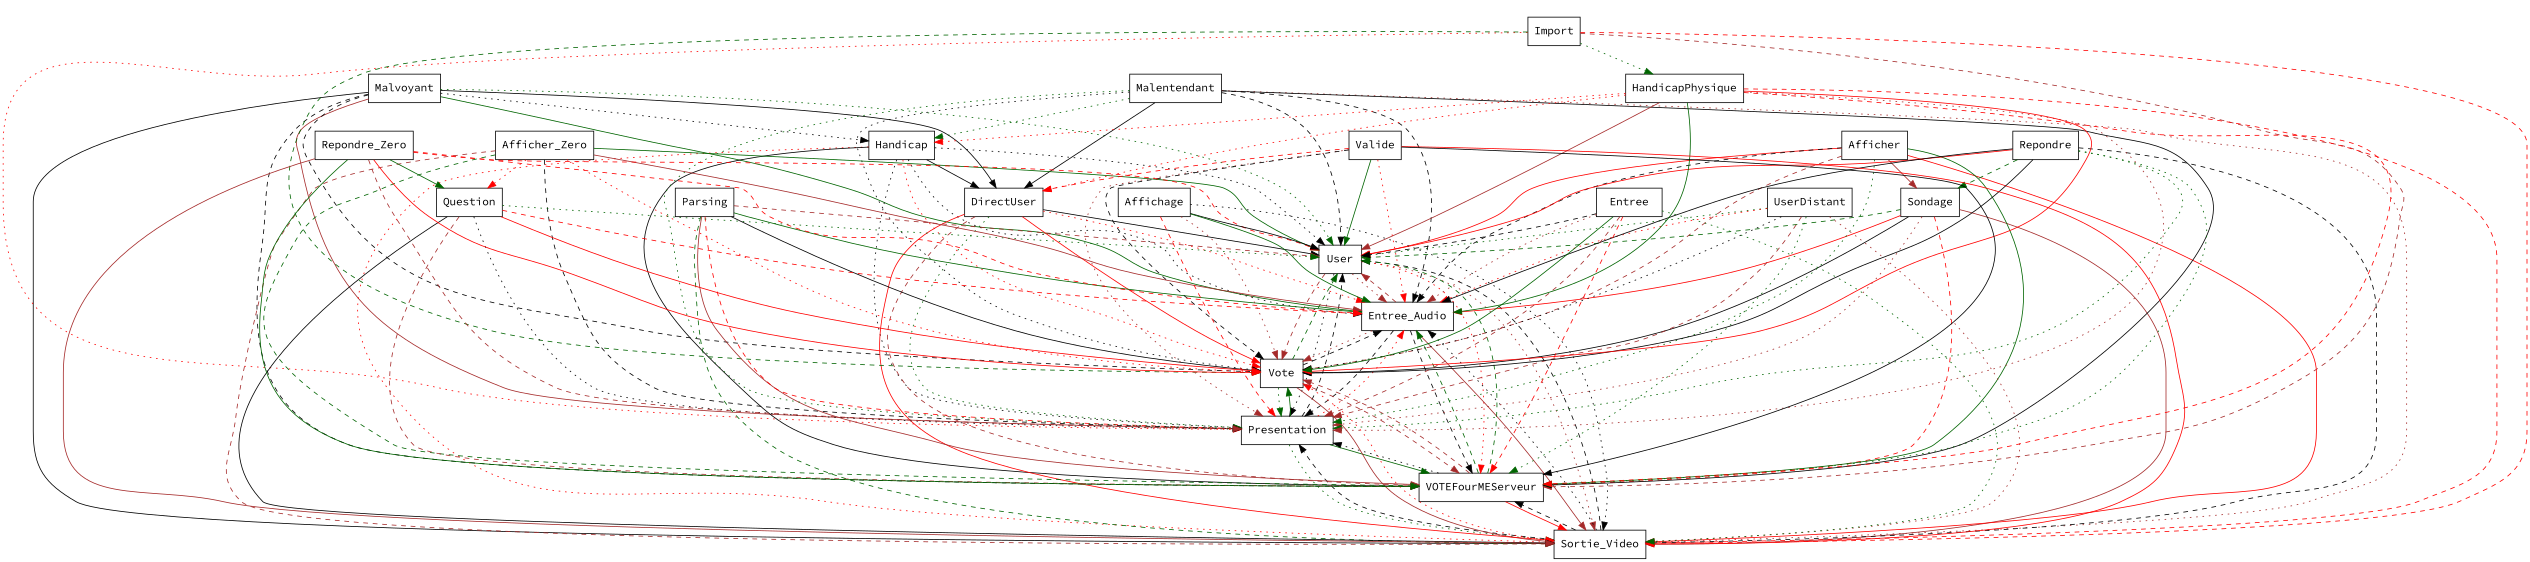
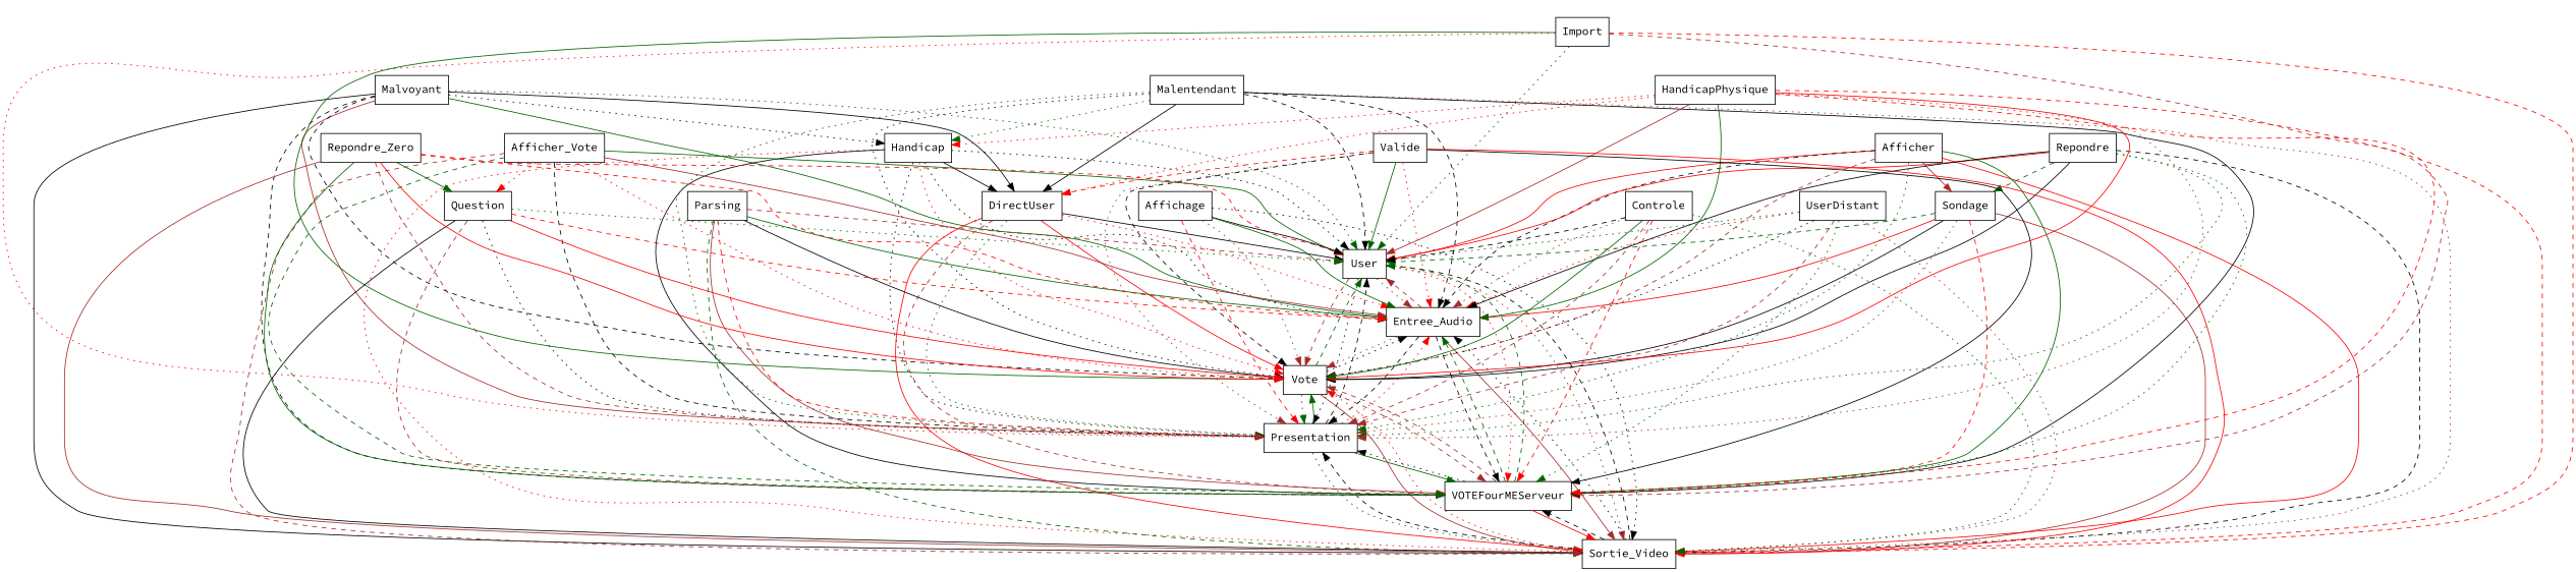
  digraph {
    fontname="Source Code Pro"
    rankdir=TB
    node [fontname="Source Code Pro" shape=box]
    edge [arrowhead=normal color=black fontname="Source Code Pro" style=dotted]
    n1 [label=User]
    n2 [label=Entree_Audio]
    n3 [label=Sortie_Video]
    n4 [label=VOTEFourMEServeur]
    n5 [label=Presentation]
    n6 [label=Vote]
    n7 [label=Malvoyant]
    n8 [label=Handicap]
    n9 [label=DirectUser]
    n10 [label=Import]
    n11 [label=Sondage]
    n12 [label=Afficher]
    n13 [label=UserDistant]
    n14 [label=Parsing]
    n15 [label=Malentendant]
-   n16 [label=Afficher_Zero]
+   n16 [label=Afficher_Vote]
    n17 [label=Question]
    n18 [label=Repondre]
    n19 [label=HandicapPhysique]
    n20 [label=Valide]
    n21 [label=Repondre_Zero]
-   n22 [label=Entree]
+   n22 [label=Controle]
    n23 [label=Affichage]
    n1 -> n2 [color=brown]
    n1 -> n3 [color=brown]
    n1 -> n4 [color=red]
    n1 -> n5
    n1 -> n6 [color=brown style=dashed]
    n2 -> n1 [color=brown style=dashed]
    n2 -> n3 [color=brown style=solid]
    n2 -> n4 [style=dashed]
    n2 -> n5 [style=dashed]
    n2 -> n6 [color=brown]
    n3 -> n1 [style=dashed]
    n3 -> n2
    n3 -> n4 [style=dashed]
    n3 -> n5 [style=dashed]
    n3 -> n6 [color=red]
    n4 -> n1 [color=darkgreen style=dashed]
    n4 -> n2 [color=darkgreen style=dashed]
    n4 -> n3 [color=red style=solid]
    n4 -> n5
    n4 -> n6 [color=brown style=dashed]
    n5 -> n1 [style=dashed]
    n5 -> n2 [color=red]
    n5 -> n3 [color=darkgreen]
    n5 -> n4 [color=darkgreen style=solid]
    n5 -> n6 [color=darkgreen style=solid]
    n6 -> n1 [color=darkgreen style=dashed]
-   n6 -> n2 [style=dashed]
+   n6 -> n2
    n6 -> n3 [color=brown style=solid]
    n6 -> n4 [color=brown style=dashed]
    n6 -> n5 [color=darkgreen]
    n7 -> n1 [color=darkgreen]
    n7 -> n2 [color=darkgreen style=solid]
    n7 -> n3 [style=solid]
    n7 -> n4 [style=dashed]
    n7 -> n5 [color=brown style=solid]
    n7 -> n6 [style=dashed]
    n7 -> n8
    n7 -> n9 [style=solid]
    n8 -> n1
    n8 -> n2
    n8 -> n3 [color=red]
    n8 -> n4 [style=solid]
    n8 -> n5
    n8 -> n6 [color=red]
    n8 -> n9 [style=solid]
    n9 -> n1 [style=solid]
    n9 -> n2 [color=red]
    n9 -> n3 [color=red style=solid]
    n9 -> n4 [color=brown style=dashed]
    n9 -> n5 [color=darkgreen]
    n9 -> n6 [color=red style=solid]
-   n10 -> n19 [color=darkgreen]
+   n10 -> n1 [color=darkgreen]
    n10 -> n3 [color=red style=dashed]
    n10 -> n4 [color=brown style=dashed]
    n10 -> n5 [color=red]
-   n10 -> n6 [color=darkgreen style=dashed]
+   n10 -> n6 [color=darkgreen style=solid]
    n11 -> n1 [color=darkgreen style=dashed]
    n11 -> n2 [color=red style=solid]
    n11 -> n3 [color=brown style=solid]
    n11 -> n4 [color=red style=dashed]
    n11 -> n5 [color=brown]
    n11 -> n6 [style=solid]
    n12 -> n1 [color=red style=solid]
    n12 -> n2 [style=dashed]
    n12 -> n3 [color=red style=solid]
    n12 -> n4 [color=darkgreen style=solid]
    n12 -> n5 [color=darkgreen]
    n12 -> n6 [color=brown style=dashed]
    n12 -> n11 [color=brown style=solid]
    n13 -> n1 [color=darkgreen]
    n13 -> n2 [color=red]
    n13 -> n3 [color=brown]
    n13 -> n4 [color=darkgreen]
    n13 -> n5 [color=brown style=dashed]
    n13 -> n6
    n14 -> n1 [color=brown style=dashed]
    n14 -> n2 [color=darkgreen style=solid]
    n14 -> n3 [color=darkgreen style=dashed]
    n14 -> n4 [color=brown style=solid]
    n14 -> n5 [color=red style=dashed]
    n14 -> n6 [style=solid]
    n15 -> n1 [style=dashed]
    n15 -> n2 [style=dashed]
    n15 -> n3 [color=brown]
    n15 -> n4 [style=solid]
    n15 -> n5 [color=darkgreen]
    n15 -> n6
    n15 -> n8 [color=darkgreen]
    n15 -> n9 [style=solid]
    n16 -> n1 [color=darkgreen style=solid]
    n16 -> n2 [color=brown style=solid]
    n16 -> n3 [color=brown style=dashed]
    n16 -> n4 [color=darkgreen style=dashed]
    n16 -> n5 [style=dashed]
    n16 -> n6 [color=red]
    n16 -> n17 [color=red]
    n17 -> n1 [color=darkgreen]
    n17 -> n2 [color=red style=dashed]
    n17 -> n3 [style=solid]
    n17 -> n4 [color=brown style=dashed]
    n17 -> n5
    n17 -> n6 [color=red style=solid]
    n18 -> n1 [color=red style=solid]
    n18 -> n2 [style=solid]
    n18 -> n3 [style=dashed]
    n18 -> n4 [color=darkgreen]
    n18 -> n5 [color=darkgreen]
    n18 -> n6 [style=solid]
    n18 -> n11 [color=darkgreen style=dashed]
    n19 -> n1 [color=brown style=solid]
    n19 -> n2 [color=darkgreen style=solid]
    n19 -> n3 [color=red style=dashed]
    n19 -> n4 [color=red style=dashed]
    n19 -> n5 [color=brown]
    n19 -> n6 [color=red style=solid]
    n19 -> n8 [color=red]
    n19 -> n9 [color=red]
    n20 -> n1 [color=darkgreen style=solid]
    n20 -> n2 [color=red]
    n20 -> n3 [color=red style=solid]
    n20 -> n4 [style=solid]
    n20 -> n5 [color=brown]
    n20 -> n6 [style=dashed]
    n20 -> n9 [color=red style=dashed]
    n21 -> n1 [color=red style=dashed]
    n21 -> n2 [color=red style=dashed]
    n21 -> n3 [color=brown style=solid]
    n21 -> n4 [color=darkgreen style=solid]
    n21 -> n5 [color=brown style=dashed]
    n21 -> n6 [color=red style=solid]
    n21 -> n17 [color=darkgreen style=solid]
    n22 -> n1 [style=dashed]
    n22 -> n2 [color=brown]
    n22 -> n3 [color=darkgreen]
    n22 -> n4 [color=red style=dashed]
    n22 -> n5 [color=brown style=dashed]
    n22 -> n6 [color=darkgreen style=solid]
    n23 -> n1 [style=solid]
    n23 -> n2 [color=darkgreen style=solid]
    n23 -> n3
    n23 -> n5 [color=red style=dashed]
    n23 -> n6 [color=brown]
  }
